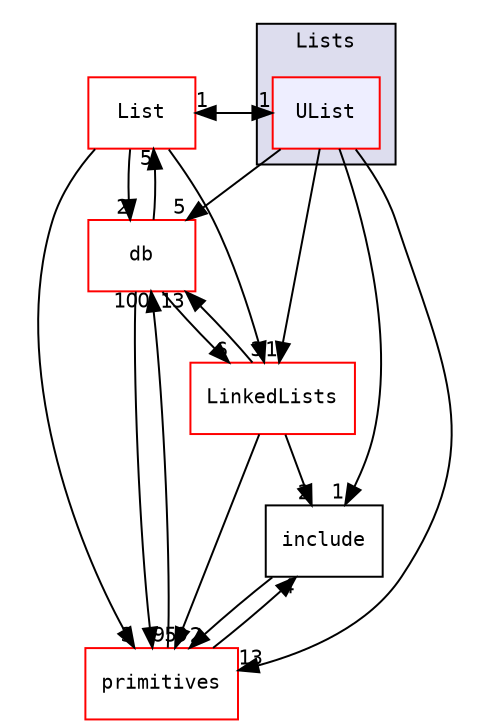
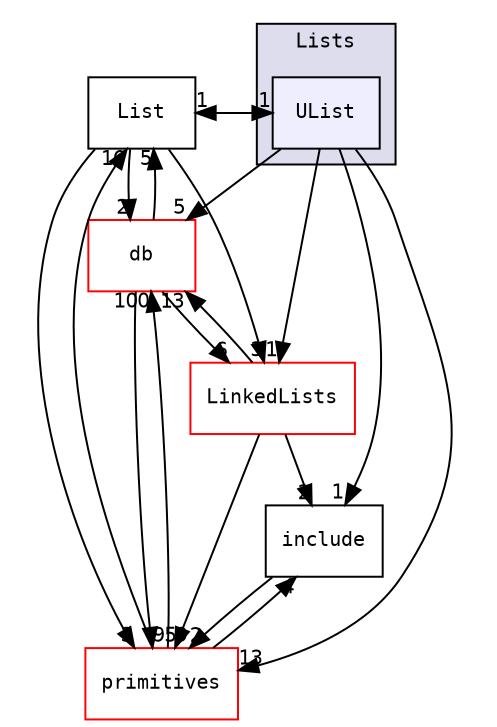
  digraph {
    compound=true
    fontname="DejaVu Sans Mono"
    node [fontname="DejaVu Sans Mono" fontsize=10 shape=box]
    edge [fontname="DejaVu Sans Mono" headlabel=1 labeldistance=1.5 labelfontname=Helvetica labelfontsize=10]
-   n1 [fillcolor="#eeeeff" label=UList pencolor=black style=filled color=red]
-   n2 [label=List color=red]
+   n1 [fillcolor="#eeeeff" label=UList pencolor=black style=filled]
+   n2 [label=List]
    n3 [color=red label=db]
    n4 [color=red label=primitives]
    n5 [label=include]
    n6 [color=red label=LinkedLists]
    subgraph cluster_1 {
      bgcolor="#ddddee"
      fontsize=10
      label=Lists
      pencolor=black
      n1
    }
    n1 -> n2
    n1 -> n3 [headlabel=5]
    n1 -> n4 [headlabel=13]
    n1 -> n5
    n1 -> n6
    n2 -> n1
    n2 -> n3 [headlabel=2]
    n2 -> n4 [headlabel=3]
    n2 -> n6 [headlabel=3]
    n3 -> n2 [headlabel=5]
    n3 -> n4 [headlabel=95]
    n3 -> n6 [headlabel=6]
+   n4 -> n2 [headlabel=16]
    n4 -> n3 [headlabel=100]
    n4 -> n5 [headlabel=4]
    n5 -> n4 [headlabel=2]
    n6 -> n3 [headlabel=13]
    n6 -> n4 [headlabel=9]
    n6 -> n5 [headlabel=2]
  }
